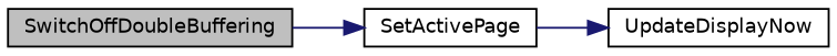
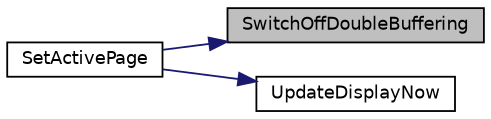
  digraph {
    rankdir=LR
    node [color=black fillcolor=white fontname=Helvetica fontsize=10 shape=record style=filled]
    edge [color=midnightblue fontname=Helvetica fontsize=10 labelfontname=Helvetica labelfontsize=10 style=solid]
    n1 [fillcolor=grey75 fontcolor=black height=0.2 label=SwitchOffDoubleBuffering width=0.4]
    n2 [height=0.2 label=SetActivePage width=0.4]
    n3 [height=0.2 label=UpdateDisplayNow width=0.4]
-   n1 -> n2
+   n2 -> n1
    n2 -> n3
  }
